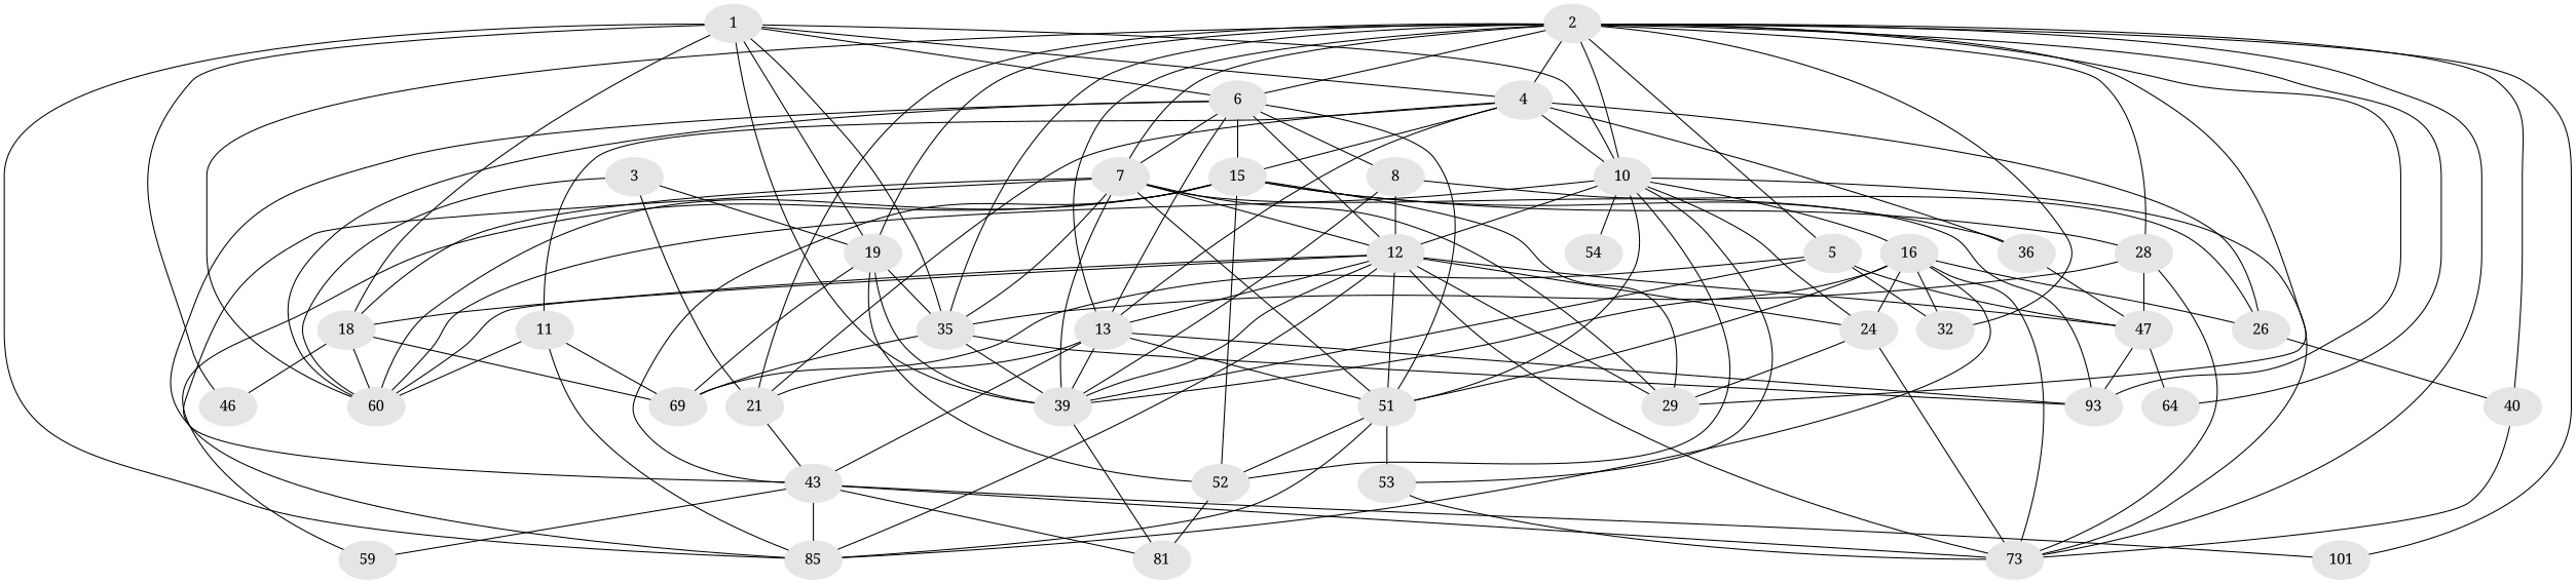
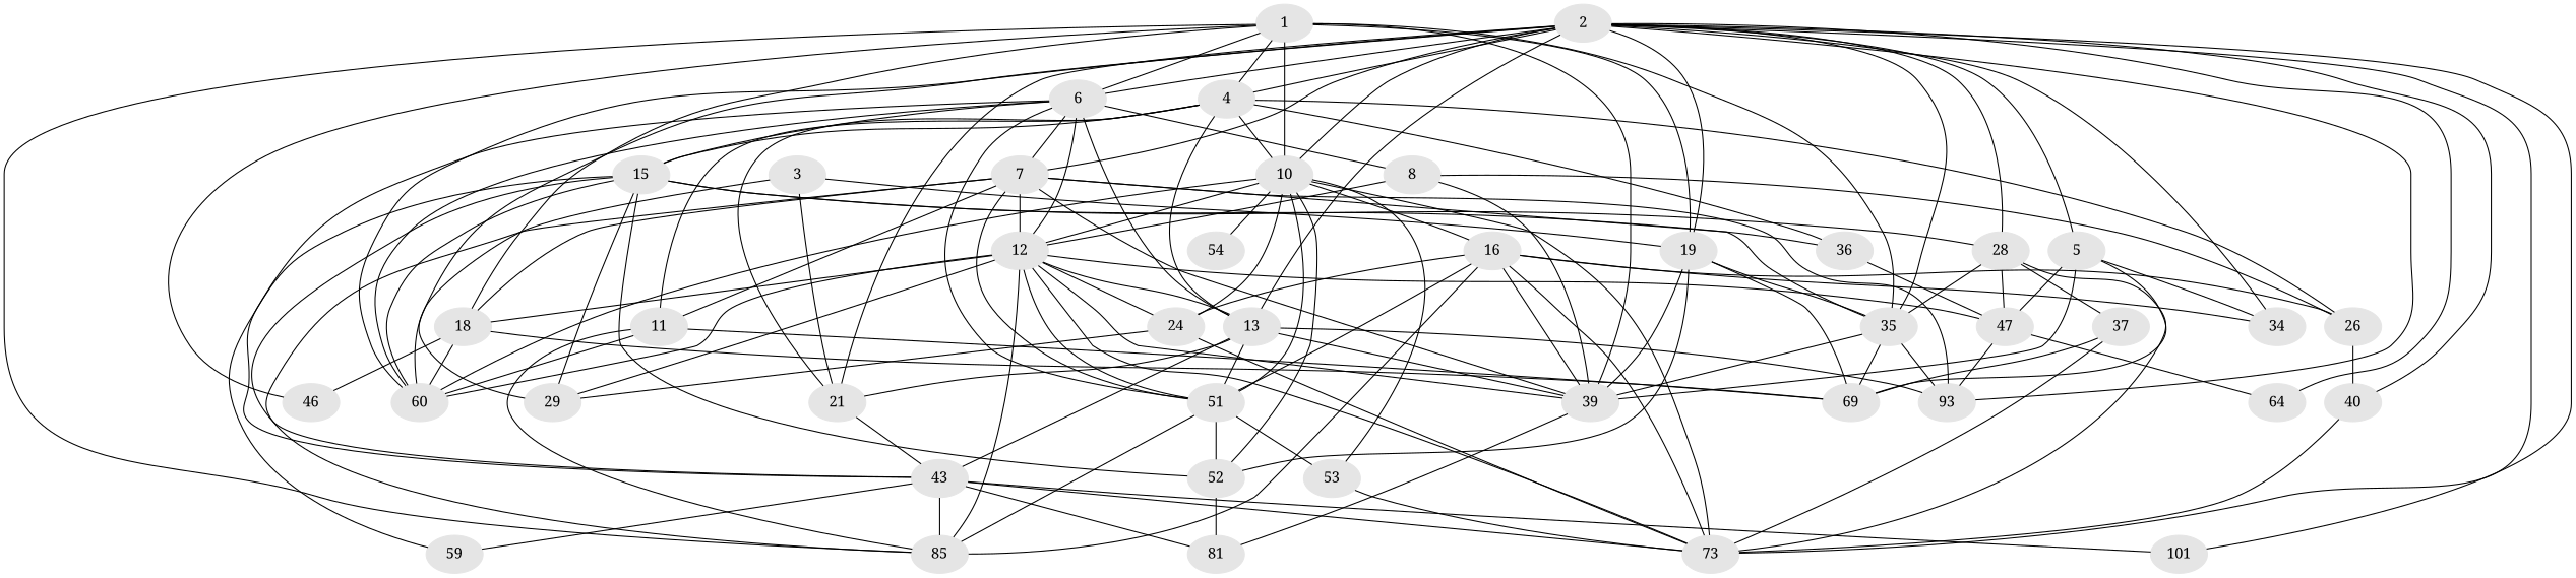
  graph {
    fontname="Noto Serif"
    node [color=gray90 fontname="Noto Serif" style=filled]
    edge [fontname="Noto Serif"]
    1 [super="+62+27+103"]
    4 [super="+34+9"]
    6 [super="+79+22+82"]
    10 [super="+17+14+66"]
    18 [super="+50"]
    19 [super="+42"]
    35 [super="+48"]
    39 [super="+41+70"]
    46
    85
    13 [super="+63"]
    21
    11 [super="+61"]
    15 [super="+31+97"]
    26
    36
    7 [super="+55+76+75"]
    60 [super="+68"]
    8 [super="+49"]
    12 [super="+23+102+86"]
    43 [super="+78+56"]
    51 [super="+94"]
    73 [super="+87+92"]
    16 [super="+83+65"]
    24 [super="+45"]
    52
    53
    54
    69 [super="+71"]
    93 [super="+99"]
    81 [super="+90"]
    2 [super="+25+96+89+38"]
    5
    28 [super="+57"]
    29 [super="+80"]
-   32
+   32 [label=34]
    40
    64
    101
    47 [super="+58"]
+   37 [super="+77"]
    3
    59
    1 -- 4
    1 -- 6
    1 -- 10
    1 -- 18
    1 -- 19
    1 -- 35
    1 -- 39 [weight=3]
    1 -- 46
    1 -- 85
    4 -- 10
    4 -- 13
    4 -- 21
    4 -- 11
    4 -- 15 [weight=2]
    4 -- 26 [weight=2]
    4 -- 36
    6 -- 13
    6 -- 15
    6 -- 7
    6 -- 60
    6 -- 8 [weight=2]
    6 -- 12
    6 -- 43
    6 -- 51
    10 -- 60
    10 -- 12
    10 -- 51
    10 -- 73
    10 -- 16
    10 -- 24
    10 -- 52
    10 -- 53
    10 -- 54 [weight=2]
    18 -- 46
    18 -- 60
    18 -- 69
    19 -- 35
    19 -- 39
    19 -- 52
    19 -- 69
    35 -- 39
    35 -- 69
    35 -- 93
    39 -- 81
    13 -- 39
    13 -- 21
    13 -- 43
    13 -- 51
    13 -- 93
    21 -- 43
    11 -- 85
    11 -- 60
    11 -- 69
    15 -- 36
    15 -- 60
    15 -- 43
    15 -- 52
    15 -- 28
    15 -- 29
    15 -- 59
    26 -- 40
    36 -- 47
    7 -- 18
    7 -- 35
    7 -- 39
    7 -- 85
-   7 -- 29
+   7 -- 11
    7 -- 12 [weight=2]
    7 -- 51
    7 -- 93
    8 -- 39
    8 -- 26
    8 -- 12
    12 -- 18
    12 -- 39 [weight=2]
    12 -- 85
    12 -- 13 [weight=2]
    12 -- 60
    12 -- 51
    12 -- 73
    12 -- 24
    12 -- 29
    12 -- 47
    43 -- 85
    43 -- 73 [weight=2]
    43 -- 81
    43 -- 101
    43 -- 59
    51 -- 85
    51 -- 52
    51 -- 53
    16 -- 39
    16 -- 85
    16 -- 26
    16 -- 51
    16 -- 73
    16 -- 24
    16 -- 32
    24 -- 73
    24 -- 29
    52 -- 81
    53 -- 73
    2 -- 4 [weight=3]
    2 -- 6
    2 -- 10
    2 -- 19
    2 -- 35 [weight=2]
    2 -- 13
    2 -- 21
    2 -- 7
    2 -- 60
    2 -- 73
    2 -- 93
    2 -- 5
    2 -- 28
    2 -- 29 [weight=2]
    2 -- 32
    2 -- 40
    2 -- 64
    2 -- 101
    5 -- 39
    5 -- 69
    5 -- 32
    5 -- 47
    28 -- 35
    28 -- 73
    28 -- 47
+   28 -- 37
    40 -- 73
    47 -- 93
    47 -- 64
+   37 -- 73
+   37 -- 69
    3 -- 19
    3 -- 21
    3 -- 60
  }
